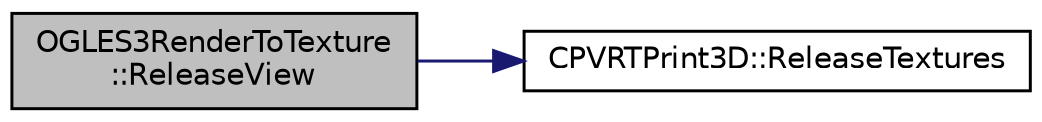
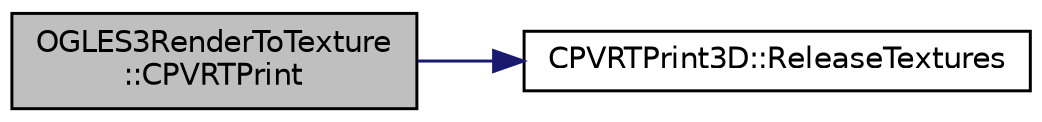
  digraph {
    rankdir=LR
    node [color=black fontname=Helvetica fontsize=10 shape=record style=filled]
-   n1 [fillcolor=grey75 fontcolor=black height=0.2 label="OGLES3RenderToTexture\l::ReleaseView" width=0.4]
+   n1 [fillcolor=grey75 fontcolor=black height=0.2 label="OGLES3RenderToTexture\l::CPVRTPrint" width=0.4]
    n2 [fillcolor=white height=0.2 label="CPVRTPrint3D::ReleaseTextures" width=0.4]
    n1 -> n2 [color=midnightblue fontname=Helvetica fontsize=10 labelfontname=Helvetica labelfontsize=10 style=solid]
  }
